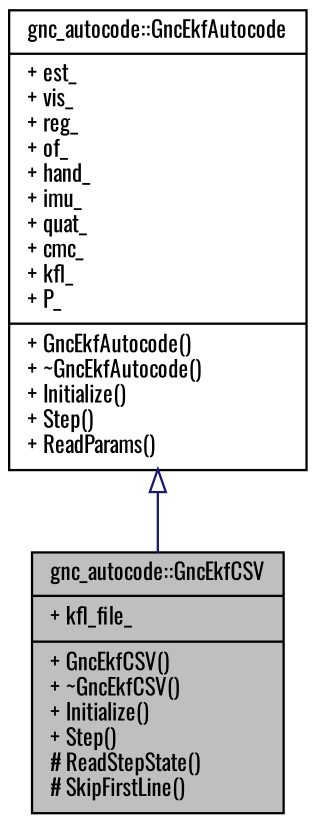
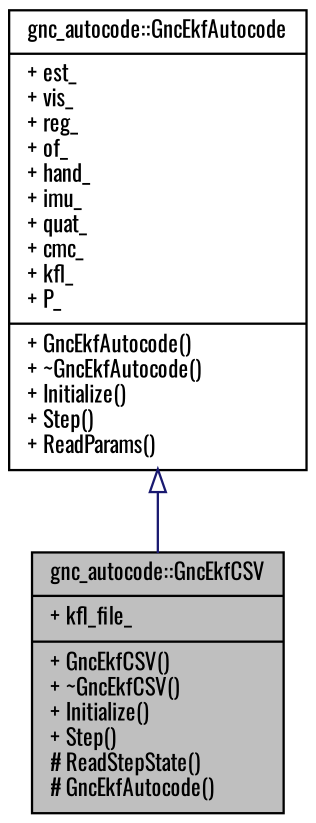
  digraph {
    fontname=Oswald
    node [color=black fontname=Oswald fontsize=10 shape=record style=filled]
-   n1 [fillcolor=grey75 fontcolor=black height=0.2 label="{gnc_autocode::GncEkfCSV\n|+ kfl_file_\l|+ GncEkfCSV()\l+ ~GncEkfCSV()\l+ Initialize()\l+ Step()\l# ReadStepState()\l# SkipFirstLine()\l}" width=0.4]
+   n1 [fillcolor=grey75 fontcolor=black height=0.2 label="{gnc_autocode::GncEkfCSV\n|+ kfl_file_\l|+ GncEkfCSV()\l+ ~GncEkfCSV()\l+ Initialize()\l+ Step()\l# ReadStepState()\l# GncEkfAutocode()\l}" width=0.4]
    n2 [fillcolor=white height=0.2 label="{gnc_autocode::GncEkfAutocode\n|+ est_\l+ vis_\l+ reg_\l+ of_\l+ hand_\l+ imu_\l+ quat_\l+ cmc_\l+ kfl_\l+ P_\l|+ GncEkfAutocode()\l+ ~GncEkfAutocode()\l+ Initialize()\l+ Step()\l+ ReadParams()\l}" width=0.4]
    n2 -> n1 [arrowtail=onormal color=midnightblue dir=back fontname=Oswald fontsize=10 labelfontname=Helvetica labelfontsize=10 style=solid]
  }
